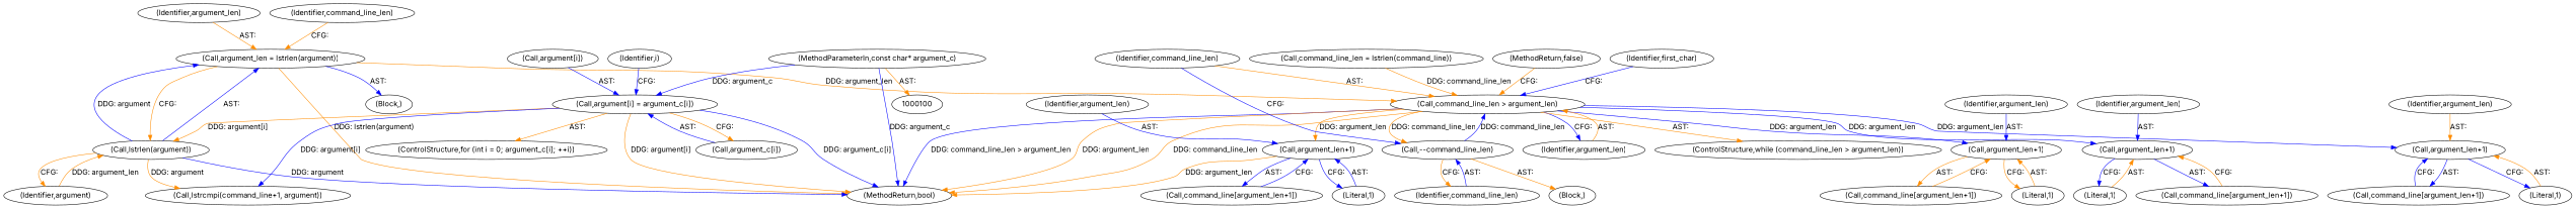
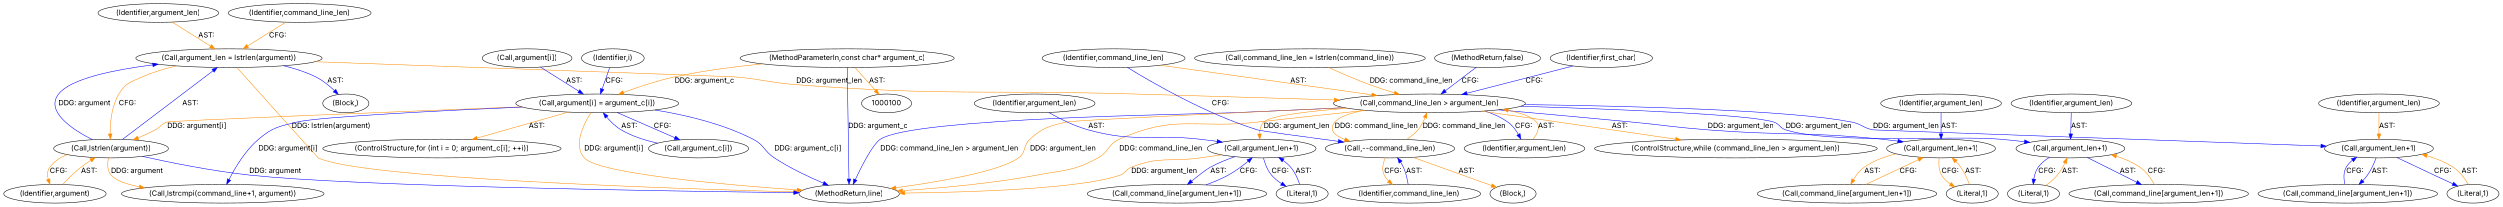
  digraph {
    fontname=Inter
    node [fontname=Inter]
    edge [color=darkorange fontname=Inter]
    n1 [label="(Call,argument_len = lstrlen(argument))"]
    n2 [label="(Call,lstrlen(argument))"]
    n3 [label="(Call,command_line_len > argument_len)"]
-   n4 [label="(MethodReturn,bool)"]
+   n4 [label="(MethodReturn,line)"]
    n5 [label="(Block,)"]
    n6 [label="(Call,lstrcmpi(command_line+1, argument))"]
    n7 [label="(Identifier,argument)"]
    n8 [label="(Call,argument_len+1)"]
    n9 [label="(Call,argument_len+1)"]
    n10 [label="(Call,argument_len+1)"]
    n11 [label="(Call,argument_len+1)"]
    n12 [label="(Call,--command_line_len)"]
    n13 [label="(Identifier,argument_len)"]
    n14 [label="(ControlStructure,while (command_line_len > argument_len))"]
    n15 [label="(Call,argument[i] = argument_c[i])"]
    n16 [label="(Call,argument_c[i])"]
    n17 [label="(ControlStructure,for (int i = 0; argument_c[i]; ++i))"]
    n18 [label="(MethodParameterIn,const char* argument_c)"]
    1000100
    n20 [label="(Literal,1)"]
    n21 [label="(Call,command_line[argument_len+1])"]
    n22 [label="(Call,command_line[argument_len+1])"]
    n23 [label="(Literal,1)"]
    n24 [label="(Call,command_line[argument_len+1])"]
    n25 [label="(Literal,1)"]
    n26 [label="(Literal,1)"]
    n27 [label="(Call,command_line[argument_len+1])"]
    n28 [label="(Identifier,command_line_len)"]
    n29 [label="(Block,)"]
    n30 [label="(Call,command_line_len = lstrlen(command_line))"]
    n31 [label="(MethodReturn,false)"]
    n32 [label="(Identifier,argument_len)"]
    n33 [label="(Identifier,first_char)"]
    n34 [label="(Identifier,argument_len)"]
    n35 [label="(Call,argument[i])"]
    n36 [label="(Identifier,argument_len)"]
    n37 [label="(Identifier,i)"]
    n38 [label="(Identifier,argument_len)"]
    n39 [label="(Identifier,command_line_len)"]
    n40 [label="(Identifier,command_line_len)"]
    n41 [label="(Identifier,argument_len)"]
    n1 -> n2 [label="CFG: "]
    n1 -> n3 [label="DDG: argument_len"]
    n1 -> n4 [label="DDG: lstrlen(argument)"]
    n1 -> n5 [color=blue label="AST: "]
    n2 -> n1 [color=blue label="AST: "]
    n2 -> n1 [color=blue label="DDG: argument"]
    n2 -> n4 [color=blue label="DDG: argument"]
    n2 -> n6 [label="DDG: argument"]
    n2 -> n7 [label="CFG: "]
    n3 -> n4 [label="DDG: command_line_len"]
    n3 -> n4 [color=blue label="DDG: command_line_len > argument_len"]
    n3 -> n4 [label="DDG: argument_len"]
    n3 -> n8 [color=blue label="DDG: argument_len"]
    n3 -> n9 [color=blue label="DDG: argument_len"]
    n3 -> n10 [label="DDG: argument_len"]
    n3 -> n11 [color=blue label="DDG: argument_len"]
    n3 -> n12 [label="DDG: command_line_len"]
    n3 -> n13 [color=blue label="CFG: "]
    n3 -> n14 [label="AST: "]
-   n7 -> n2 [label="DDG: argument_len"]
+   n7 -> n2 [label="AST: "]
    n8 -> n20 [label="CFG: "]
    n8 -> n21 [label="AST: "]
    n9 -> n22 [color=blue label="AST: "]
    n9 -> n23 [color=blue label="CFG: "]
    n10 -> n4 [label="DDG: argument_len"]
    n10 -> n24 [color=blue label="AST: "]
    n10 -> n25 [color=blue label="CFG: "]
    n11 -> n26 [color=blue label="CFG: "]
    n11 -> n27 [color=blue label="AST: "]
-   n12 -> n3 [color=blue label="DDG: command_line_len"]
+   n12 -> n3 [label="DDG: command_line_len"]
    n12 -> n28 [label="CFG: "]
    n12 -> n29 [label="AST: "]
    n13 -> n3 [label="AST: "]
    n15 -> n2 [label="DDG: argument[i]"]
    n15 -> n4 [color=blue label="DDG: argument_c[i]"]
    n15 -> n4 [label="DDG: argument[i]"]
    n15 -> n6 [color=blue label="DDG: argument[i]"]
-   n15 -> n16 [label="CFG: "]
+   n15 -> n16 [color=blue label="CFG: "]
    n15 -> n17 [label="AST: "]
    n16 -> n15 [color=blue label="AST: "]
    n18 -> n4 [color=blue label="DDG: argument_c"]
-   n18 -> n15 [color=blue label="DDG: argument_c"]
+   n18 -> n15 [label="DDG: argument_c"]
    n18 -> 1000100 [label="AST: "]
    n20 -> n8 [label="AST: "]
    n21 -> n8 [label="CFG: "]
    n22 -> n9 [label="CFG: "]
    n23 -> n9 [label="AST: "]
    n24 -> n10 [color=blue label="CFG: "]
    n25 -> n10 [color=blue label="AST: "]
    n26 -> n11 [label="AST: "]
    n27 -> n11 [color=blue label="CFG: "]
    n28 -> n12 [color=blue label="AST: "]
    n30 -> n3 [label="DDG: command_line_len"]
-   n31 -> n3 [label="CFG: "]
+   n31 -> n3 [color=blue label="CFG: "]
    n32 -> n8 [color=blue label="AST: "]
    n33 -> n3 [color=blue label="CFG: "]
    n34 -> n11 [label="AST: "]
    n35 -> n15 [color=blue label="AST: "]
    n36 -> n9 [color=blue label="AST: "]
    n37 -> n15 [color=blue label="CFG: "]
    n38 -> n1 [label="AST: "]
    n39 -> n1 [label="CFG: "]
    n40 -> n3 [label="AST: "]
    n40 -> n12 [color=blue label="CFG: "]
    n41 -> n10 [color=blue label="AST: "]
  }
